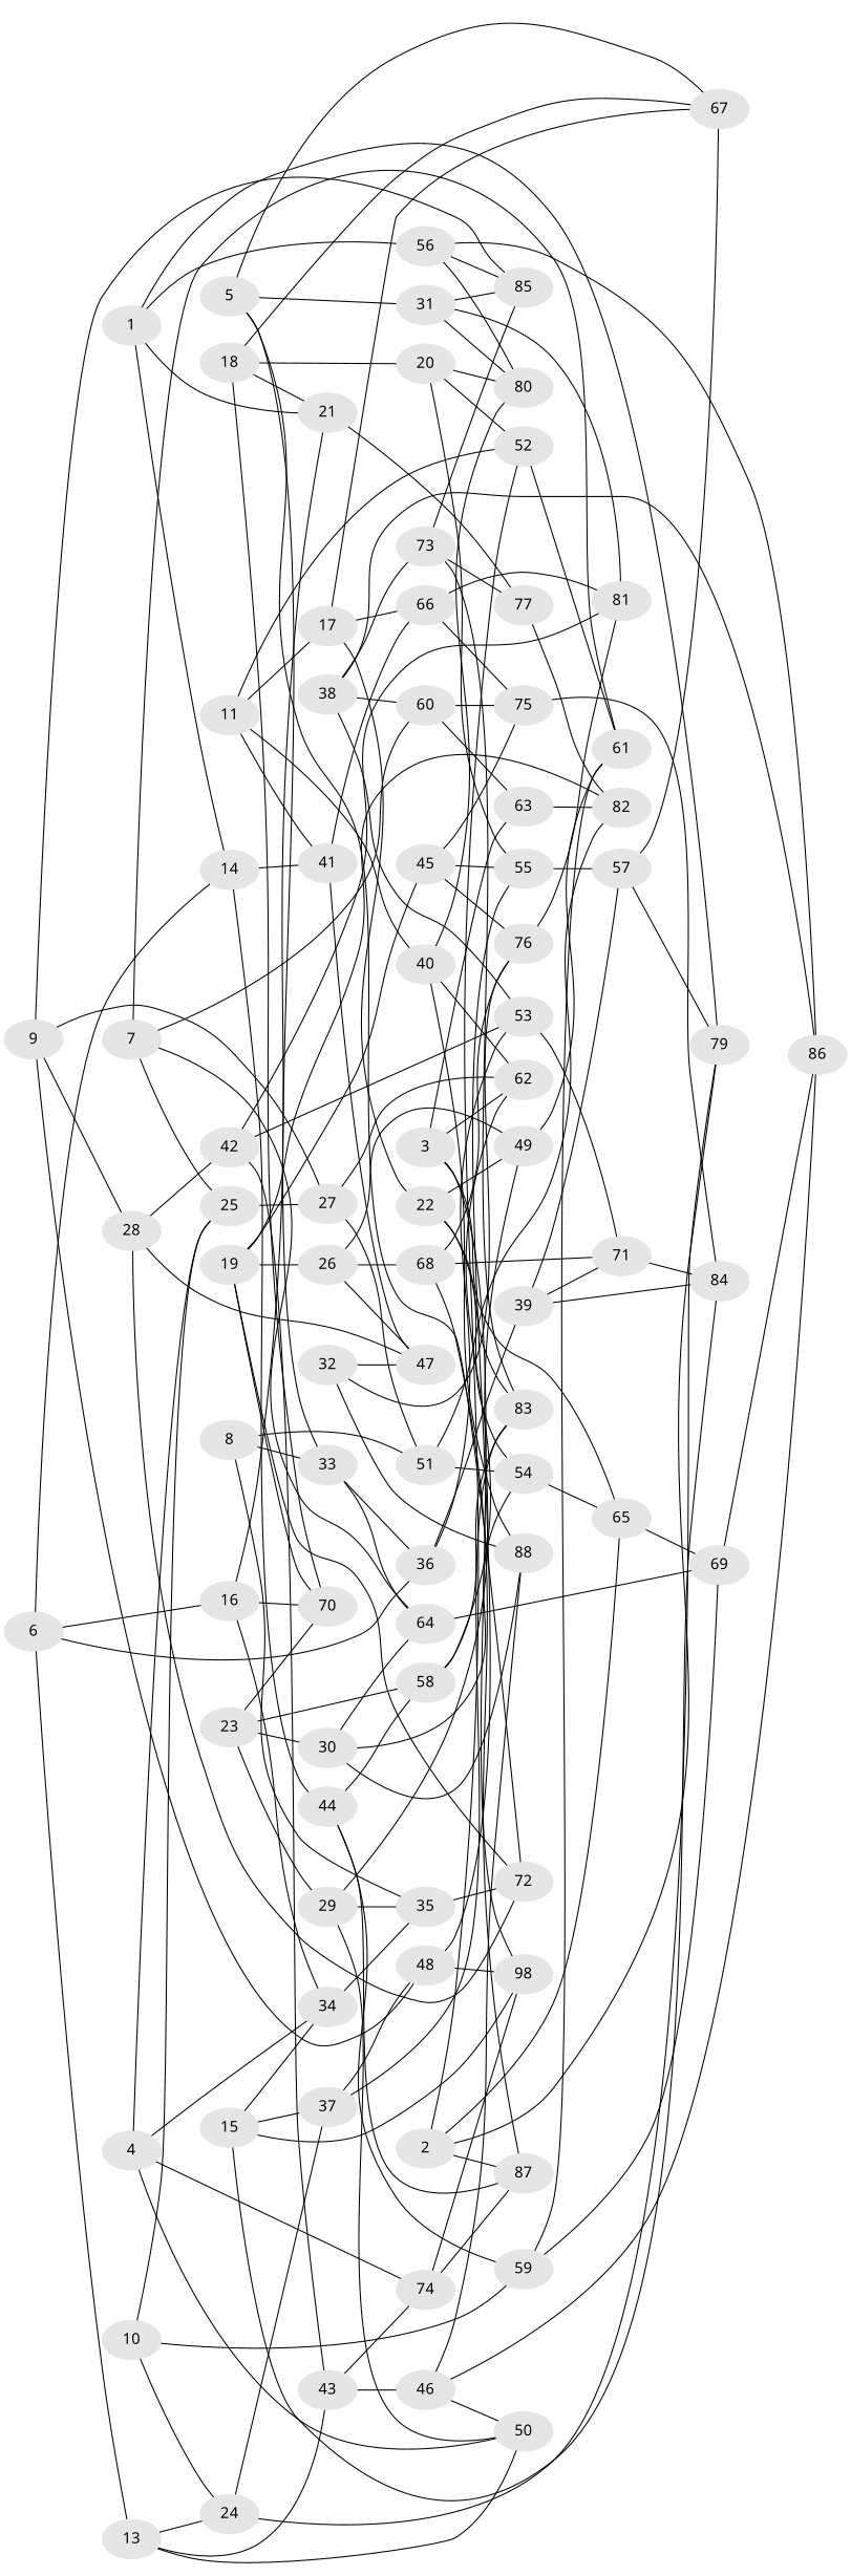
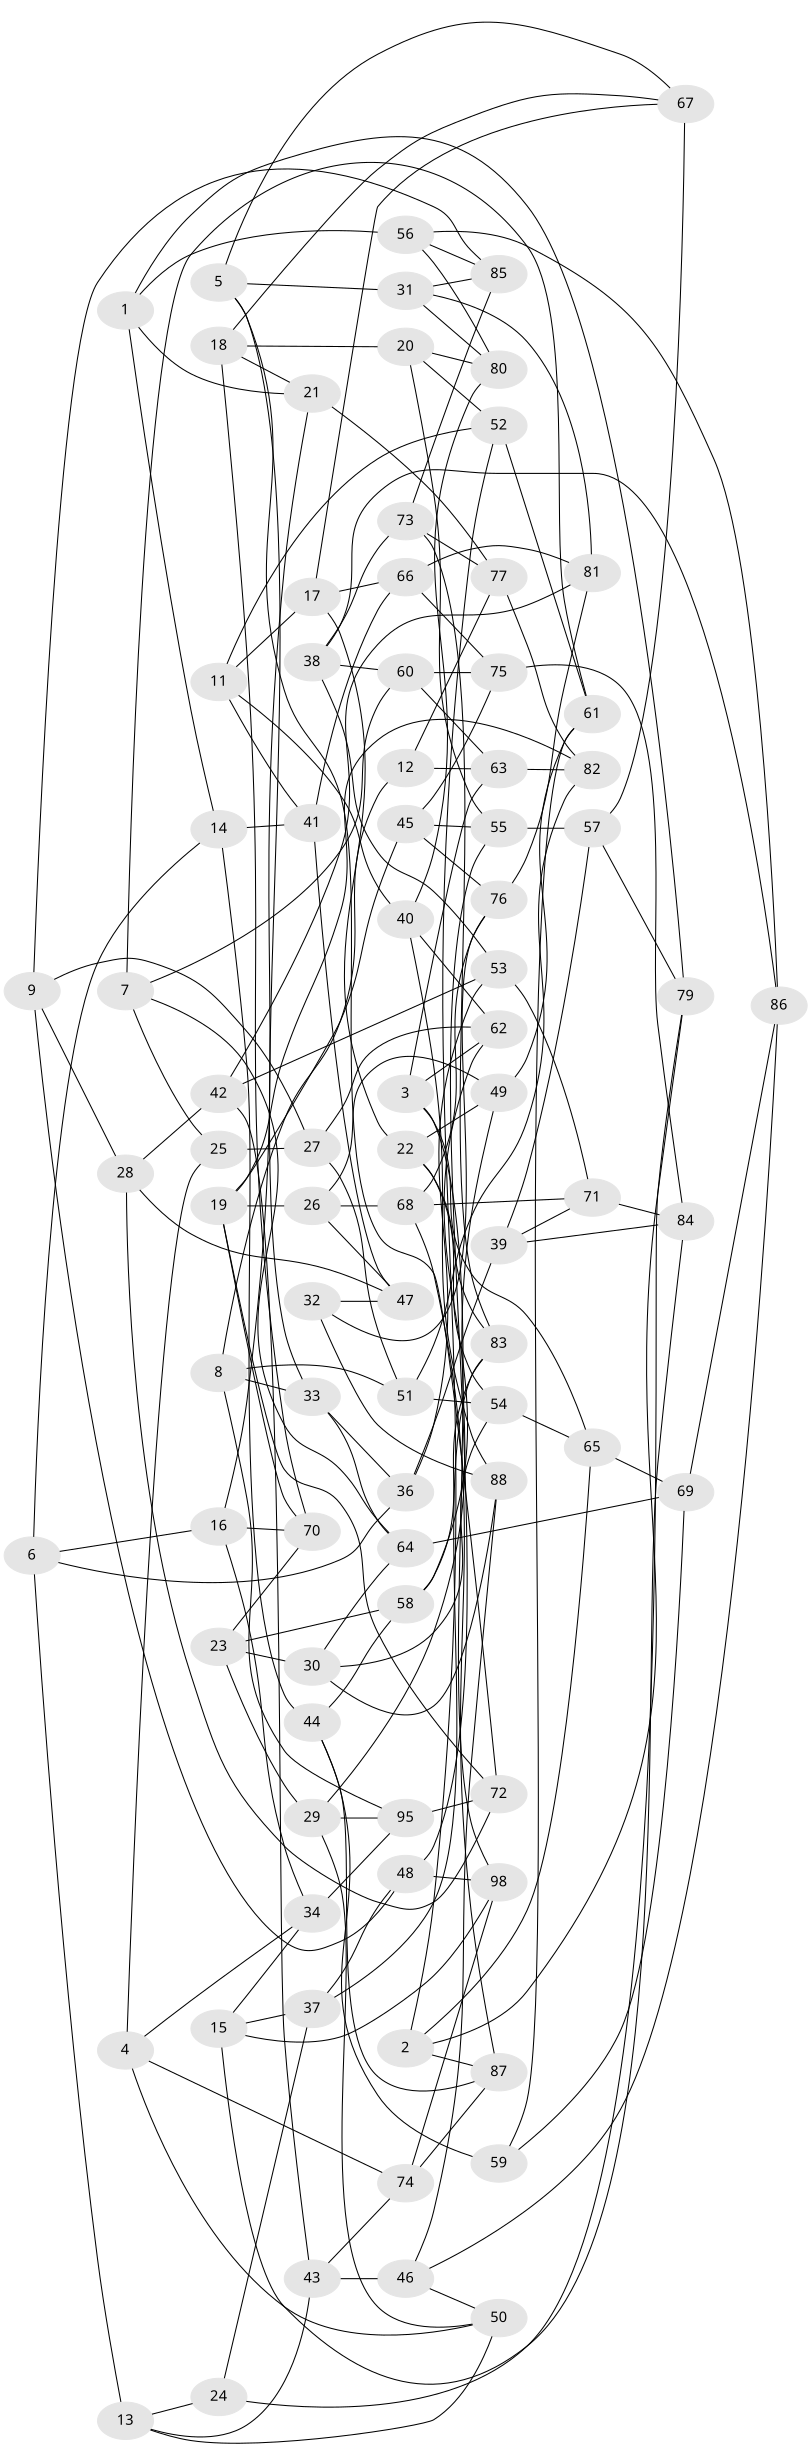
  graph {
    fontname="Noto Sans"
    rankdir=LR
    node [color=gray90 fontname="Noto Sans" style=filled]
    edge [fontname="Noto Sans"]
    1
    14
    21
    56
    79
    41
    44
    77
    85
    80
    86
    2
    52
    65
    87
    61
    69
    3
    62
    63
    n21 [label=98]
    82
    4
    25
    34
    50
    74
    27
-   35
+   35 [label=95]
    5
    31
    33
    67
    72
    81
    36
    64
    6
    13
    16
    24
    43
    70
    39
    53
    7
    60
    75
    8
+   12
    51
    54
    9
    28
    48
    47
    42
    55
-   10
    59
    37
    32
    88
    76
    11
    17
    40
    22
    66
    26
    49
    68
    46
    58
    15
    84
    83
    18
    20
    19
    45
    57
    23
    29
    30
    71
    38
    73
    1 -- 14
    1 -- 21
    1 -- 56
    1 -- 79
    14 -- 41
    14 -- 44
    21 -- 77
    56 -- 85
    56 -- 80
    56 -- 86
    41 -- 47
    41 -- 66
    44 -- 87
    44 -- 59
    44 -- 58
    77 -- 82
    2 -- 79
    2 -- 52
    2 -- 65
    2 -- 87
    52 -- 61
    65 -- 69
    69 -- 86
    3 -- 65
    3 -- 62
    3 -- 63
    3 -- n21
    63 -- 82
    4 -- 25
    4 -- 34
    4 -- 50
    4 -- 74
    25 -- 27
    34 -- 35
    74 -- 87
    74 -- n21
    27 -- 62
    27 -- 51
    35 -- 72
    5 -- 31
    5 -- 33
    5 -- 67
    5 -- 72
    31 -- 85
    31 -- 80
    31 -- 81
    33 -- 36
    33 -- 64
    36 -- 39
    36 -- 53
    64 -- 69
    6 -- 14
    6 -- 36
    6 -- 13
    6 -- 16
    13 -- 50
    13 -- 24
    13 -- 43
    16 -- 21
    16 -- 34
    16 -- 70
    24 -- 79
    24 -- 37
    43 -- 74
    43 -- 46
    39 -- 84
    39 -- 57
    39 -- 71
    53 -- 71
    7 -- 61
    7 -- 25
    7 -- 64
    7 -- 60
    60 -- 63
    60 -- 75
    75 -- 84
    8 -- 35
    8 -- 33
+   8 -- 12
    8 -- 51
+   12 -- 77
+   12 -- 63
    51 -- 82
    51 -- 54
    54 -- 65
    9 -- 85
    9 -- 27
    9 -- 28
    9 -- 48
    28 -- 72
    28 -- 47
    28 -- 42
    48 -- n21
    48 -- 55
    42 -- 81
    42 -- 43
    42 -- 53
    55 -- 57
-   10 -- 25
-   10 -- 24
-   10 -- 59
    59 -- 61
    59 -- 69
    37 -- 48
    37 -- 83
    32 -- 47
    32 -- 88
    32 -- 76
    76 -- 81
    11 -- 41
    11 -- 52
    11 -- 17
    11 -- 40
    17 -- 67
    17 -- 22
    17 -- 66
    40 -- 80
    40 -- 62
    40 -- 88
    22 -- 54
    22 -- 49
    22 -- 83
    66 -- 81
    66 -- 75
    26 -- 47
    26 -- 49
    26 -- 68
    49 -- 61
    68 -- 87
    68 -- 76
    68 -- 71
    46 -- 86
    46 -- 50
    46 -- 88
    58 -- 62
    58 -- 83
    15 -- n21
    15 -- 34
    15 -- 37
    15 -- 84
    18 -- 21
    18 -- 67
    18 -- 70
    18 -- 20
    20 -- 80
    20 -- 52
    20 -- 55
    19 -- 82
    19 -- 72
    19 -- 70
    19 -- 26
    19 -- 45
    45 -- 75
    45 -- 55
    45 -- 76
    57 -- 79
    57 -- 67
    23 -- 70
    23 -- 58
    23 -- 29
    23 -- 30
    29 -- 50
    29 -- 35
    29 -- 49
    30 -- 64
    30 -- 54
    30 -- 88
    71 -- 84
    38 -- 86
    38 -- 53
    38 -- 60
    38 -- 73
    73 -- 77
    73 -- 85
    73 -- 83
  }
